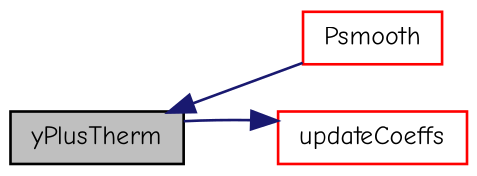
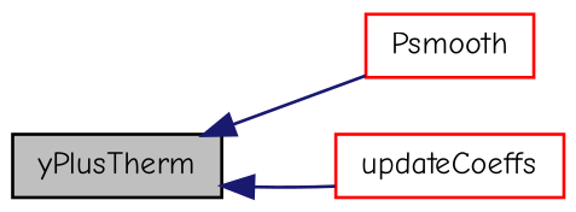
  digraph {
    fontname="Comic Neue"
    rankdir=LR
    node [color=red fontname="Comic Neue" fontsize=10 shape=record]
    edge [color=midnightblue dir=back fontname="Comic Neue" fontsize=10 labelfontname=FreeSans labelfontsize=10 style=solid]
    n1 [color=black fillcolor=grey75 fontcolor=black height=0.2 label=yPlusTherm style=filled width=0.4]
    n2 [height=0.2 label=Psmooth width=0.4]
    n3 [height=0.2 label=updateCoeffs width=0.4]
    n1 -> n2
-   n3 -> n1
+   n1 -> n3
  }
